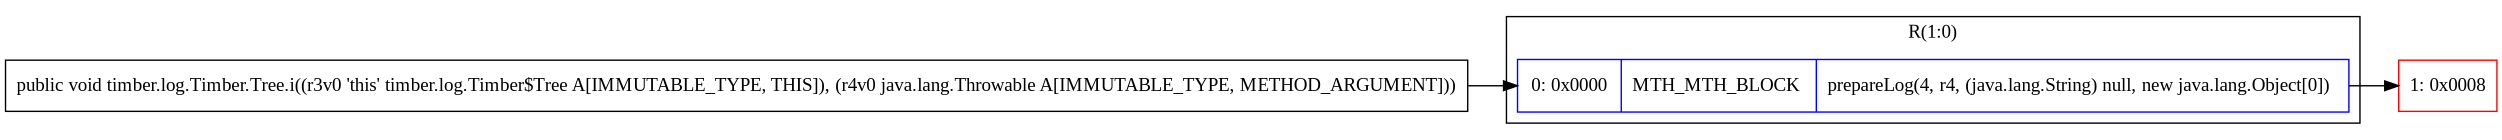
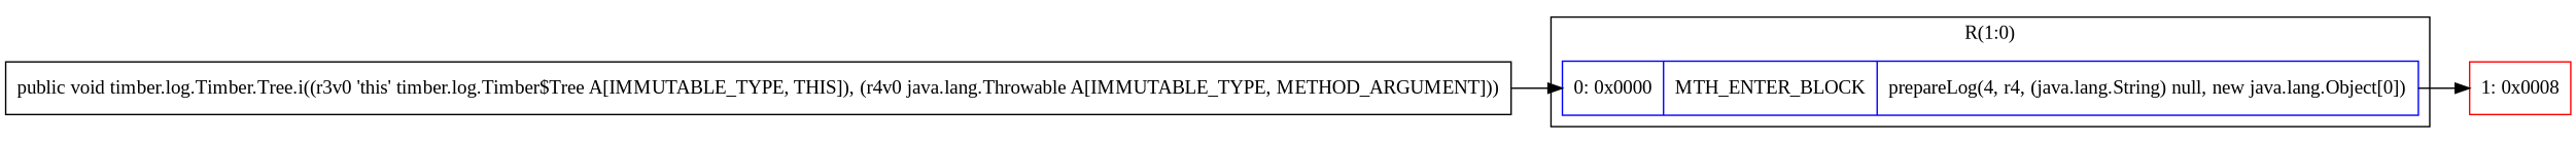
  digraph {
    rankdir=LR
    fontname="Liberation Serif"
    node [shape=record fontname="Liberation Serif"]
    edge [fontname="Liberation Serif"]
-   n1 [color=blue label="{0\:\ 0x0000|MTH_MTH_BLOCK\l|prepareLog(4, r4, (java.lang.String) null, new java.lang.Object[0])\l}"]
+   n1 [color=blue label="{0\:\ 0x0000|MTH_ENTER_BLOCK\l|prepareLog(4, r4, (java.lang.String) null, new java.lang.Object[0])\l}"]
    n2 [color=red label="{1\:\ 0x0008}"]
    n3 [label="{public void timber.log.Timber.Tree.i((r3v0 'this' timber.log.Timber$Tree A[IMMUTABLE_TYPE, THIS]), (r4v0 java.lang.Throwable A[IMMUTABLE_TYPE, METHOD_ARGUMENT])) }"]
    subgraph cluster_1 {
      label="R(1:0)"
      n1
    }
    n1 -> n2
    n3 -> n1
  }
